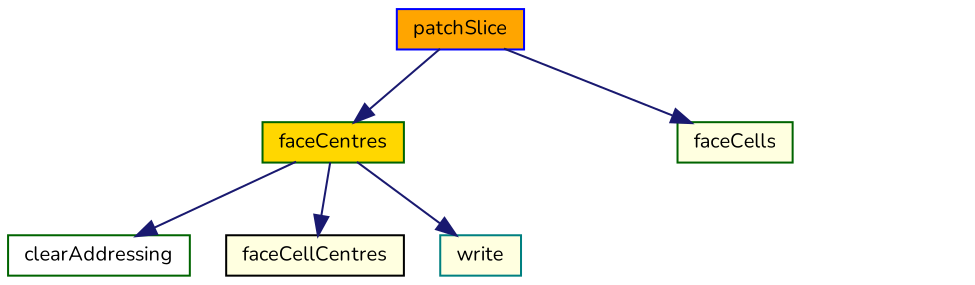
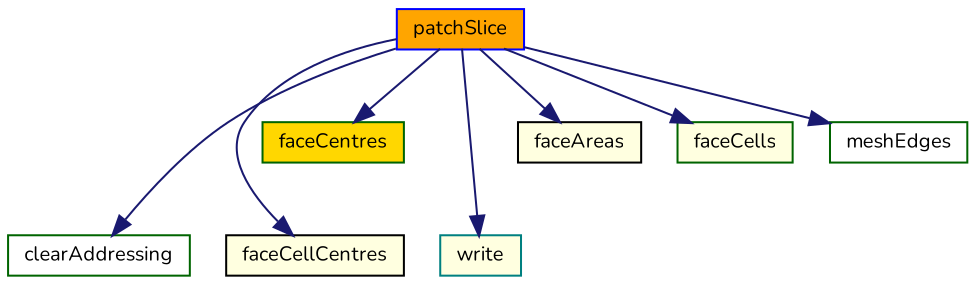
  digraph {
    fontname=Nunito
    rankdir=TB
    node [color=darkgreen fillcolor=lightyellow fontname=Nunito fontsize=10 shape=record style=filled]
    edge [color=midnightblue fontname=Nunito fontsize=10 labelfontname=Helvetica labelfontsize=10 style=solid]
    n1 [color=blue fillcolor=orange fontcolor=black height=0.2 label=patchSlice width=0.4]
    n2 [fillcolor=white height=0.2 label=clearAddressing width=0.4]
+   n3 [color=black height=0.2 label=faceAreas width=0.4]
    n4 [color=black height=0.2 label=faceCellCentres width=0.4]
    n5 [height=0.2 label=faceCells width=0.4]
    n6 [fillcolor=gold height=0.2 label=faceCentres width=0.4]
+   n7 [fillcolor=white height=0.2 label=meshEdges width=0.4]
    n8 [color=teal height=0.2 label=write width=0.4]
-   n6 -> n2
-   n6 -> n4
+   n1 -> n2
+   n1 -> n3
+   n1 -> n4
    n1 -> n5
    n1 -> n6
-   n6 -> n8
+   n1 -> n7
+   n1 -> n8
  }
